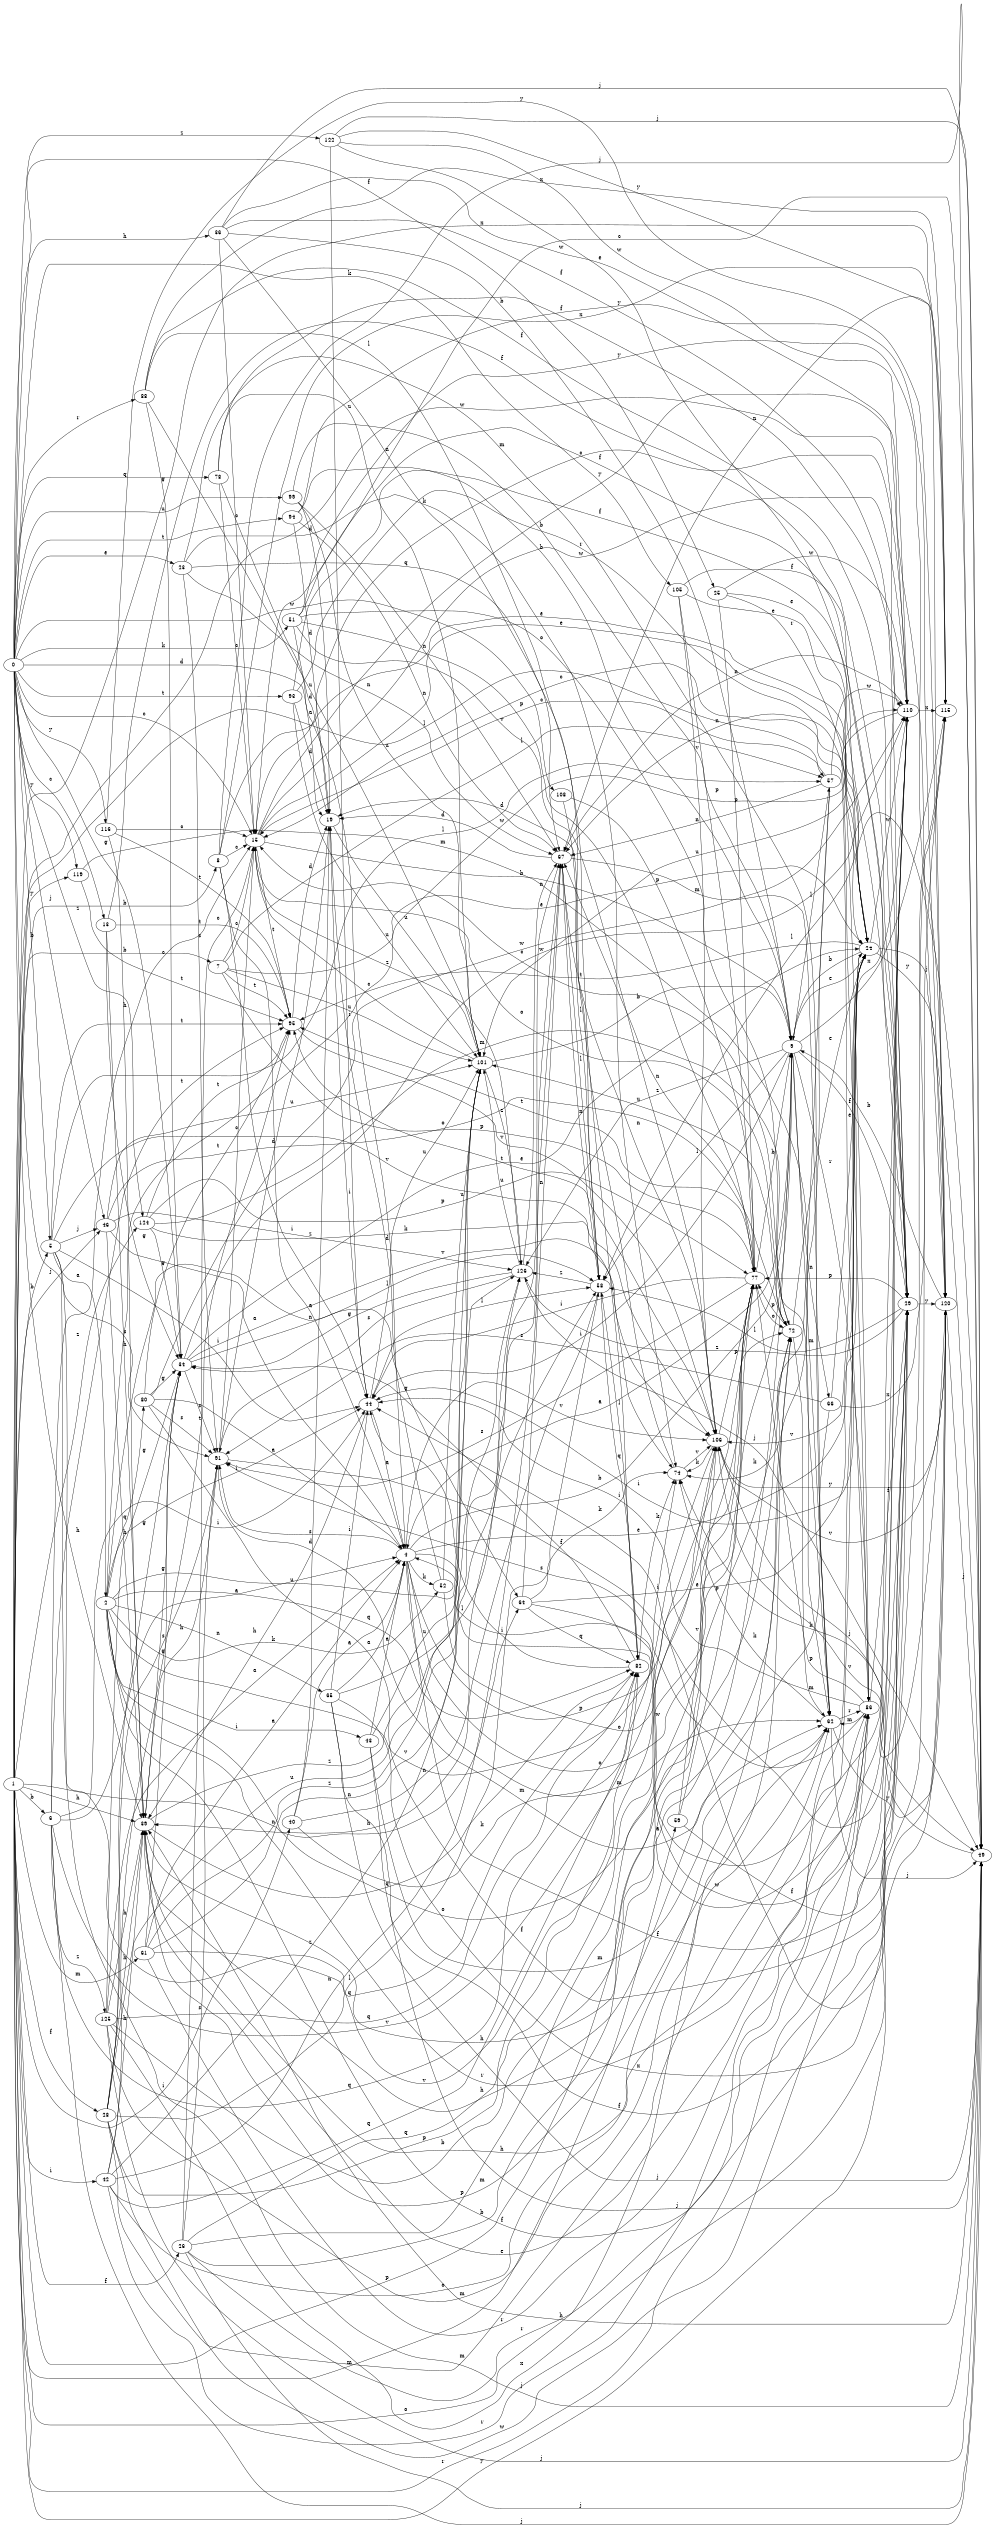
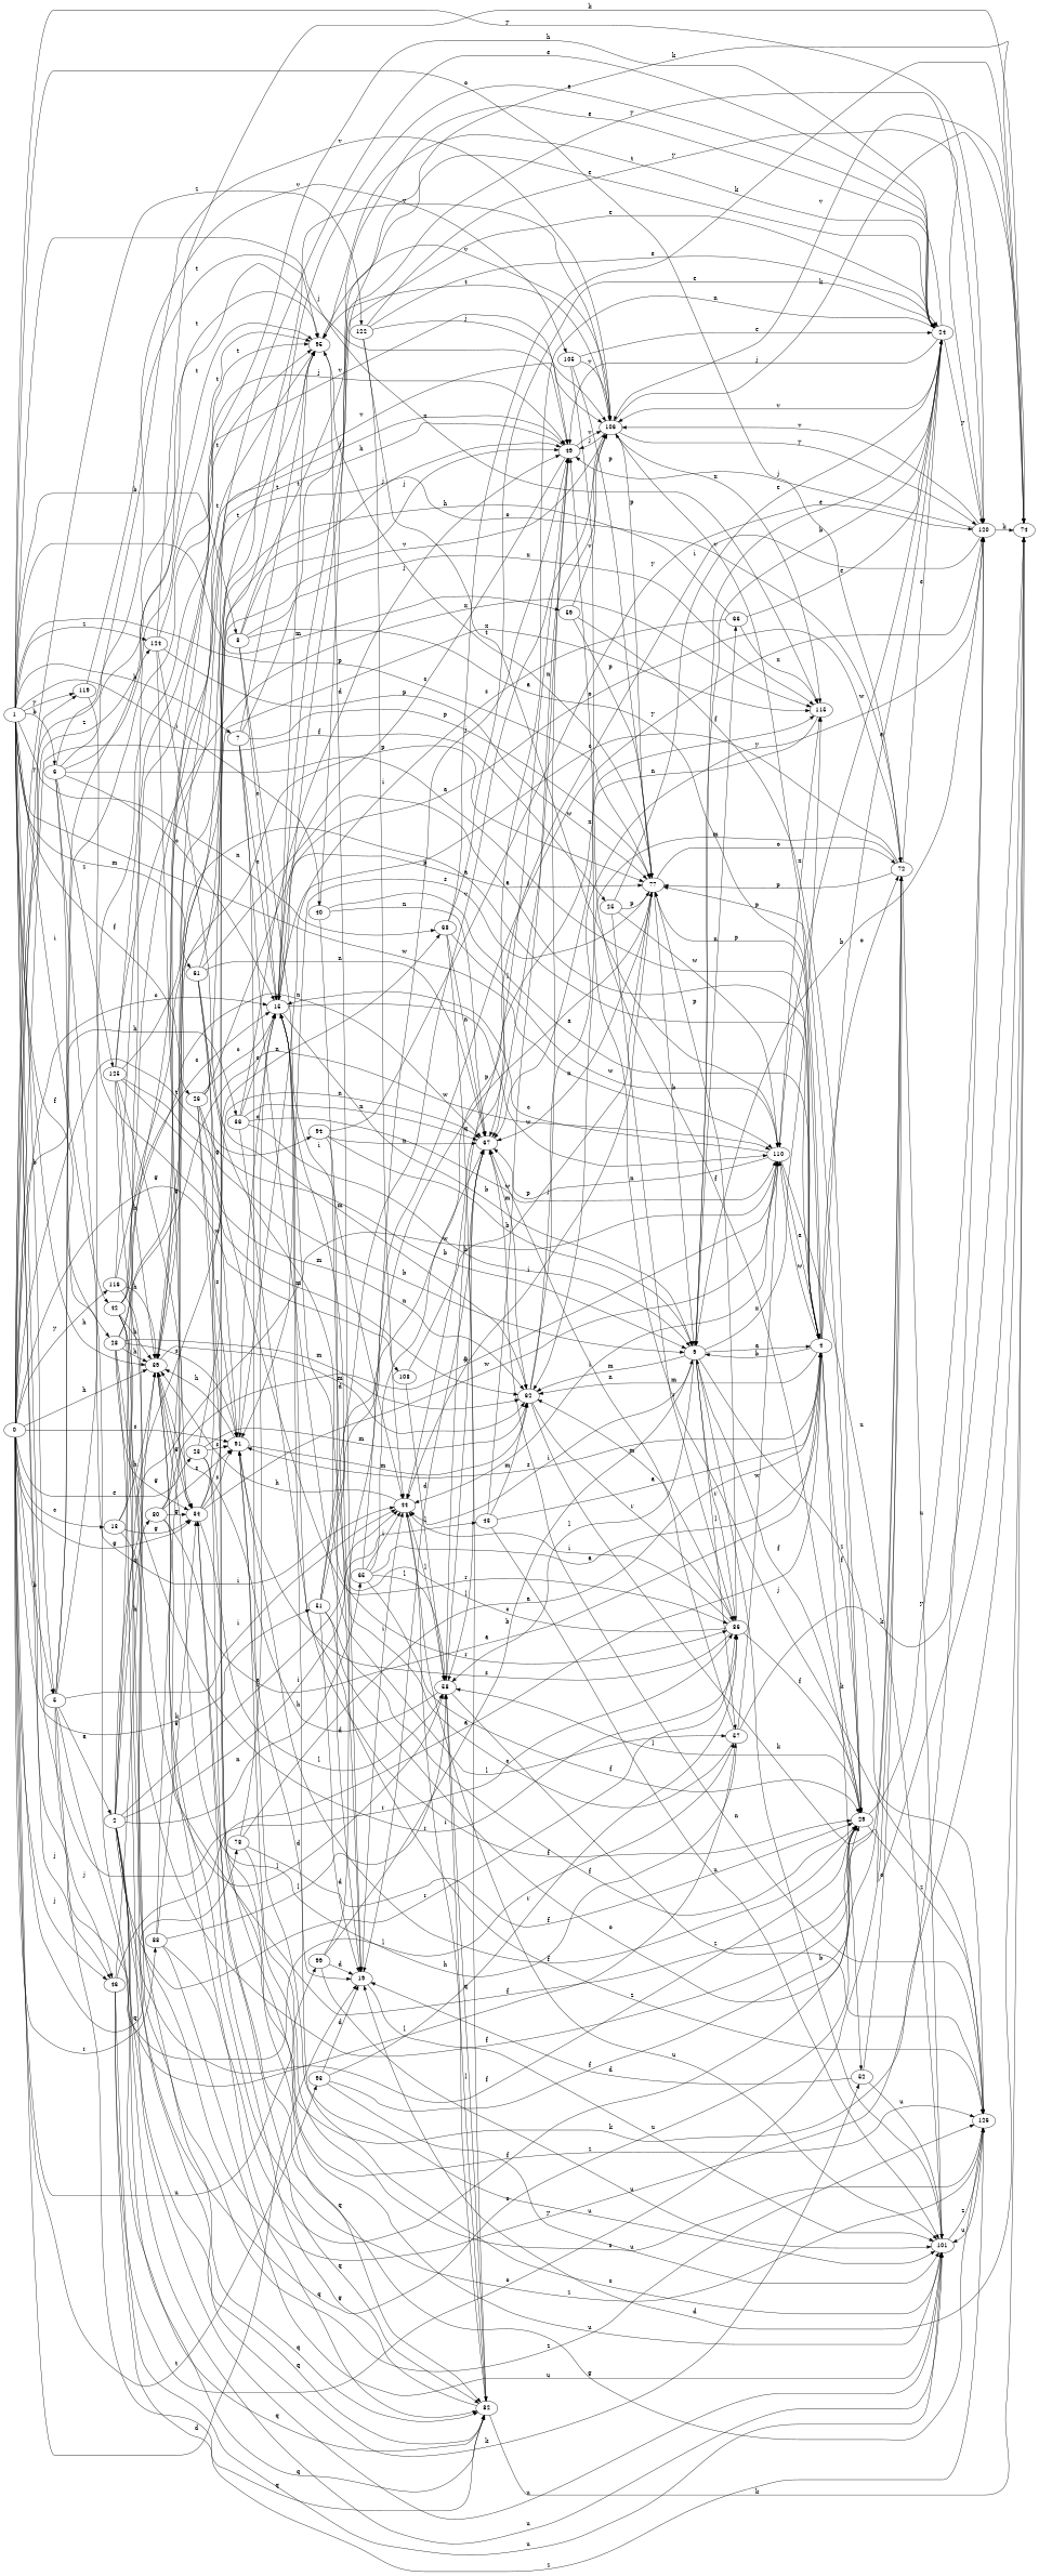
  strict digraph {
    rankdir=LR
    0
    5
    13
    15
    19
    23
    25
    34
    36
    39
    46
    51
    78
    n14 [label=88]
    91
    93
    94
    99
    105
    108
    116
    119
    122
    124
    57
    2
    44
    82
    106
    49
    95
    29
    72
    110
    120
    9
    24
    126
    101
    62
    n41 [label=74]
    67
    77
    86
    58
    4
    115
    1
    6
    7
    8
    26
    28
    40
    42
    59
    61
-   64
+   64 [label=68]
    125
    43
    52
    65
    80
    66
    0 -> 5 [label=b]
    0 -> 13 [label=c]
    0 -> 15 [label=c]
    0 -> 19 [label=d]
    0 -> 23 [label=e]
    0 -> 25 [label=f]
    0 -> 34 [label=g]
    0 -> 36 [label=h]
    0 -> 39 [label=h]
    0 -> 46 [label=j]
    0 -> 51 [label=k]
    0 -> 78 [label=q]
    0 -> n14 [label=r]
    0 -> 91 [label=s]
    0 -> 93 [label=t]
    0 -> 94 [label=t]
    0 -> 99 [label=u]
-   0 -> 105 [label=k]
+   0 -> 105 [label=v]
    0 -> 108 [label=w]
    0 -> 116 [label=y]
    0 -> 119 [label=y]
    0 -> 122 [label=z]
    0 -> 124 [label=z]
    5 -> 46 [label=j]
    5 -> 57 [label=l]
    5 -> 2 [label=a]
    5 -> 44 [label=i]
    5 -> 82 [label=q]
    5 -> 106 [label=v]
    5 -> 49 [label=j]
    5 -> 95 [label=t]
    13 -> 34 [label=g]
    13 -> 39 [label=h]
    13 -> 95 [label=t]
    13 -> 29 [label=f]
    15 -> 95 [label=t]
    15 -> 72 [label=o]
    15 -> 110 [label=w]
    15 -> 120 [label=y]
    15 -> 9 [label=b]
    15 -> 24 [label=e]
    15 -> 126 [label=z]
    19 -> 44 [label=i]
    19 -> 101 [label=u]
    23 -> 91 [label=s]
    23 -> 82 [label=q]
    23 -> 62 [label=m]
    23 -> n41 [label=k]
    23 -> 67 [label=n]
    25 -> 110 [label=w]
    25 -> 24 [label=e]
    25 -> 77 [label=p]
    25 -> 86 [label=r]
    34 -> 91 [label=s]
    34 -> 106 [label=v]
    34 -> 110 [label=w]
    34 -> 24 [label=e]
    34 -> 58 [label=l]
    36 -> 15 [label=c]
    36 -> 49 [label=j]
    36 -> 29 [label=f]
    36 -> 110 [label=w]
    36 -> 9 [label=b]
    36 -> 67 [label=n]
    39 -> 34 [label=g]
    39 -> 82 [label=q]
    39 -> 24 [label=e]
    39 -> 126 [label=z]
    39 -> 62 [label=m]
    46 -> 39 [label=h]
    46 -> 72 [label=o]
    46 -> 126 [label=z]
    46 -> 101 [label=u]
    46 -> 4 [label=a]
    51 -> 19 [label=d]
    51 -> 106 [label=v]
    51 -> 29 [label=f]
    51 -> 72 [label=o]
    51 -> 120 [label=y]
    51 -> 77 [label=p]
    78 -> 15 [label=c]
    78 -> 29 [label=f]
    78 -> 101 [label=u]
    78 -> 4 [label=a]
    n14 -> 34 [label=g]
    n14 -> 29 [label=f]
    n14 -> 101 [label=u]
    n14 -> 58 [label=l]
    n14 -> 115 [label=x]
    91 -> 15 [label=c]
    91 -> 19 [label=d]
    91 -> 39 [label=h]
    91 -> 29 [label=f]
    91 -> 62 [label=m]
    93 -> 19 [label=d]
    93 -> 29 [label=f]
    93 -> 101 [label=u]
    93 -> 86 [label=r]
    94 -> 19 [label=d]
    94 -> 120 [label=y]
    94 -> 9 [label=b]
    94 -> 67 [label=n]
    99 -> 19 [label=d]
    99 -> 9 [label=b]
    99 -> 101 [label=u]
    99 -> 67 [label=n]
    105 -> 106 [label=v]
    105 -> 29 [label=f]
    105 -> 24 [label=e]
    105 -> 77 [label=p]
    108 -> 77 [label=p]
    108 -> 58 [label=l]
    116 -> 15 [label=c]
    116 -> 39 [label=h]
    116 -> 95 [label=t]
    116 -> 120 [label=y]
    119 -> 95 [label=t]
    119 -> 62 [label=m]
    122 -> 44 [label=i]
    122 -> 49 [label=j]
    122 -> 110 [label=w]
    122 -> 120 [label=y]
    122 -> 24 [label=e]
    124 -> 34 [label=g]
    124 -> 95 [label=t]
    124 -> 62 [label=m]
    124 -> n41 [label=k]
    124 -> 77 [label=p]
    57 -> 15 [label=c]
    57 -> 39 [label=h]
    57 -> 110 [label=w]
    57 -> n41 [label=k]
    57 -> 67 [label=n]
    2 -> 44 [label=i]
    2 -> 82 [label=q]
    2 -> 106 [label=v]
    2 -> 29 [label=f]
    2 -> 72 [label=o]
    2 -> 110 [label=w]
    2 -> 101 [label=u]
    2 -> 86 [label=r]
    2 -> 64 [label=n]
    2 -> 43 [label=i]
    2 -> 52 [label=k]
    2 -> 65 [label=n]
    2 -> 80 [label=q]
    44 -> 39 [label=h]
    44 -> 101 [label=u]
    44 -> 58 [label=l]
-   44 -> 4 [label=a]
    82 -> 34 [label=g]
    82 -> 44 [label=i]
    82 -> n41 [label=k]
    82 -> 58 [label=l]
    106 -> 49 [label=j]
    106 -> 95 [label=t]
    106 -> 120 [label=y]
    106 -> n41 [label=k]
    106 -> 67 [label=n]
    106 -> 77 [label=p]
+   106 -> 115 [label=x]
    49 -> 15 [label=c]
    49 -> 39 [label=h]
    49 -> 106 [label=v]
    49 -> 58 [label=l]
    95 -> 19 [label=d]
    95 -> 106 [label=v]
    29 -> 120 [label=y]
    29 -> 126 [label=z]
    29 -> 77 [label=p]
    29 -> 58 [label=l]
    72 -> 15 [label=c]
    72 -> 24 [label=e]
    72 -> 101 [label=u]
    72 -> 62 [label=m]
    72 -> 77 [label=p]
    110 -> 15 [label=c]
    110 -> 44 [label=i]
    110 -> 101 [label=u]
    110 -> 67 [label=n]
    110 -> 4 [label=a]
    110 -> 115 [label=x]
    120 -> 44 [label=i]
    120 -> 106 [label=v]
    120 -> 49 [label=j]
    120 -> 9 [label=b]
    120 -> n41 [label=k]
    9 -> 57 [label=l]
    9 -> 44 [label=i]
    9 -> 29 [label=f]
    9 -> 24 [label=e]
    9 -> 126 [label=z]
    9 -> 62 [label=m]
    9 -> 86 [label=r]
    9 -> 58 [label=l]
    9 -> 4 [label=a]
    9 -> 115 [label=x]
    9 -> 66 [label=n]
    24 -> 39 [label=h]
    24 -> 106 [label=v]
    24 -> 49 [label=j]
    24 -> 95 [label=t]
    24 -> 110 [label=w]
    24 -> 120 [label=y]
    24 -> 9 [label=b]
    24 -> 67 [label=n]
    126 -> 34 [label=g]
    126 -> 91 [label=s]
    126 -> 49 [label=j]
    126 -> 101 [label=u]
    126 -> 67 [label=n]
    101 -> 15 [label=c]
    101 -> 9 [label=b]
    101 -> 126 [label=z]
    62 -> 49 [label=j]
    62 -> 120 [label=y]
    62 -> n41 [label=k]
    62 -> 86 [label=r]
    n41 -> 19 [label=d]
    n41 -> 106 [label=v]
    67 -> 19 [label=d]
    67 -> 62 [label=m]
    67 -> 58 [label=l]
    77 -> 91 [label=s]
    77 -> 44 [label=i]
    77 -> 95 [label=t]
    77 -> 72 [label=o]
    77 -> 9 [label=b]
    77 -> 67 [label=n]
    86 -> 15 [label=c]
    86 -> 91 [label=s]
    86 -> 44 [label=i]
    86 -> 29 [label=f]
    86 -> 62 [label=m]
    86 -> 77 [label=p]
    58 -> 39 [label=h]
    58 -> 82 [label=q]
    58 -> 126 [label=z]
    58 -> 67 [label=n]
    4 -> 91 [label=s]
    4 -> 106 [label=v]
    4 -> 29 [label=f]
    4 -> 72 [label=o]
    4 -> 110 [label=w]
    4 -> 9 [label=b]
    4 -> 24 [label=e]
    4 -> 62 [label=m]
    4 -> 77 [label=p]
    4 -> 52 [label=k]
    115 -> 67 [label=n]
    1 -> 5 [label=b]
    1 -> 39 [label=h]
    1 -> 46 [label=j]
    1 -> 119 [label=y]
    1 -> 124 [label=z]
    1 -> 57 [label=l]
    1 -> 72 [label=o]
    1 -> 110 [label=w]
    1 -> 120 [label=y]
    1 -> 77 [label=p]
    1 -> 86 [label=r]
    1 -> 115 [label=x]
    1 -> 6 [label=b]
    1 -> 7 [label=b]
    1 -> 8 [label=b]
    1 -> 26 [label=f]
    1 -> 28 [label=f]
    1 -> 40 [label=i]
    1 -> 42 [label=i]
    1 -> 59 [label=m]
    1 -> 61 [label=m]
    1 -> 64 [label=n]
    6 -> 15 [label=c]
    6 -> 44 [label=i]
    6 -> 82 [label=q]
    6 -> 106 [label=v]
    6 -> 49 [label=j]
    6 -> 95 [label=t]
    6 -> 4 [label=a]
    6 -> 125 [label=z]
    7 -> 15 [label=c]
    7 -> 57 [label=l]
    7 -> 95 [label=t]
    7 -> 24 [label=e]
    7 -> 101 [label=u]
    7 -> 77 [label=p]
    8 -> 15 [label=c]
    8 -> 44 [label=i]
    8 -> 49 [label=j]
    8 -> 24 [label=e]
    8 -> 4 [label=a]
    8 -> 115 [label=x]
    26 -> 15 [label=c]
    26 -> 91 [label=s]
    26 -> 82 [label=q]
    26 -> 49 [label=j]
    26 -> 9 [label=b]
    26 -> 77 [label=p]
    26 -> 86 [label=r]
    28 -> 34 [label=g]
    28 -> 39 [label=h]
    28 -> 91 [label=s]
    28 -> 110 [label=w]
    28 -> 101 [label=u]
    28 -> 62 [label=m]
    28 -> 77 [label=p]
    28 -> 58 [label=l]
    40 -> 19 [label=d]
    40 -> n41 [label=k]
    40 -> 67 [label=n]
    40 -> 4 [label=a]
    42 -> 39 [label=h]
    42 -> 82 [label=q]
    42 -> 95 [label=t]
    42 -> 72 [label=o]
    42 -> 126 [label=z]
    42 -> 67 [label=n]
    42 -> 86 [label=r]
    59 -> 106 [label=v]
    59 -> 29 [label=f]
    59 -> 77 [label=p]
-   61 -> 34 [label=g]
+   61 -> 91 [label=g]
    61 -> 106 [label=v]
    61 -> 126 [label=z]
    61 -> 67 [label=n]
    61 -> 86 [label=r]
    61 -> 4 [label=a]
    64 -> 82 [label=q]
    64 -> 110 [label=w]
    64 -> 24 [label=e]
    64 -> n41 [label=k]
    64 -> 67 [label=n]
    125 -> 34 [label=g]
    125 -> 39 [label=h]
    125 -> 82 [label=q]
    125 -> 49 [label=j]
    125 -> 9 [label=b]
    125 -> 62 [label=m]
    125 -> 4 [label=a]
    125 -> 115 [label=x]
    43 -> 49 [label=j]
    43 -> 101 [label=u]
    43 -> 62 [label=m]
    43 -> 4 [label=a]
    52 -> 19 [label=d]
    52 -> 72 [label=o]
    52 -> 101 [label=u]
    65 -> 44 [label=i]
    65 -> 49 [label=j]
    65 -> 29 [label=f]
    65 -> 58 [label=l]
    65 -> 4 [label=a]
    65 -> 115 [label=x]
    80 -> 34 [label=g]
    80 -> 91 [label=s]
    80 -> 95 [label=t]
    80 -> 29 [label=f]
    80 -> 110 [label=w]
    80 -> 4 [label=a]
    66 -> 39 [label=h]
    66 -> 91 [label=s]
    66 -> 24 [label=e]
    66 -> 115 [label=x]
  }
